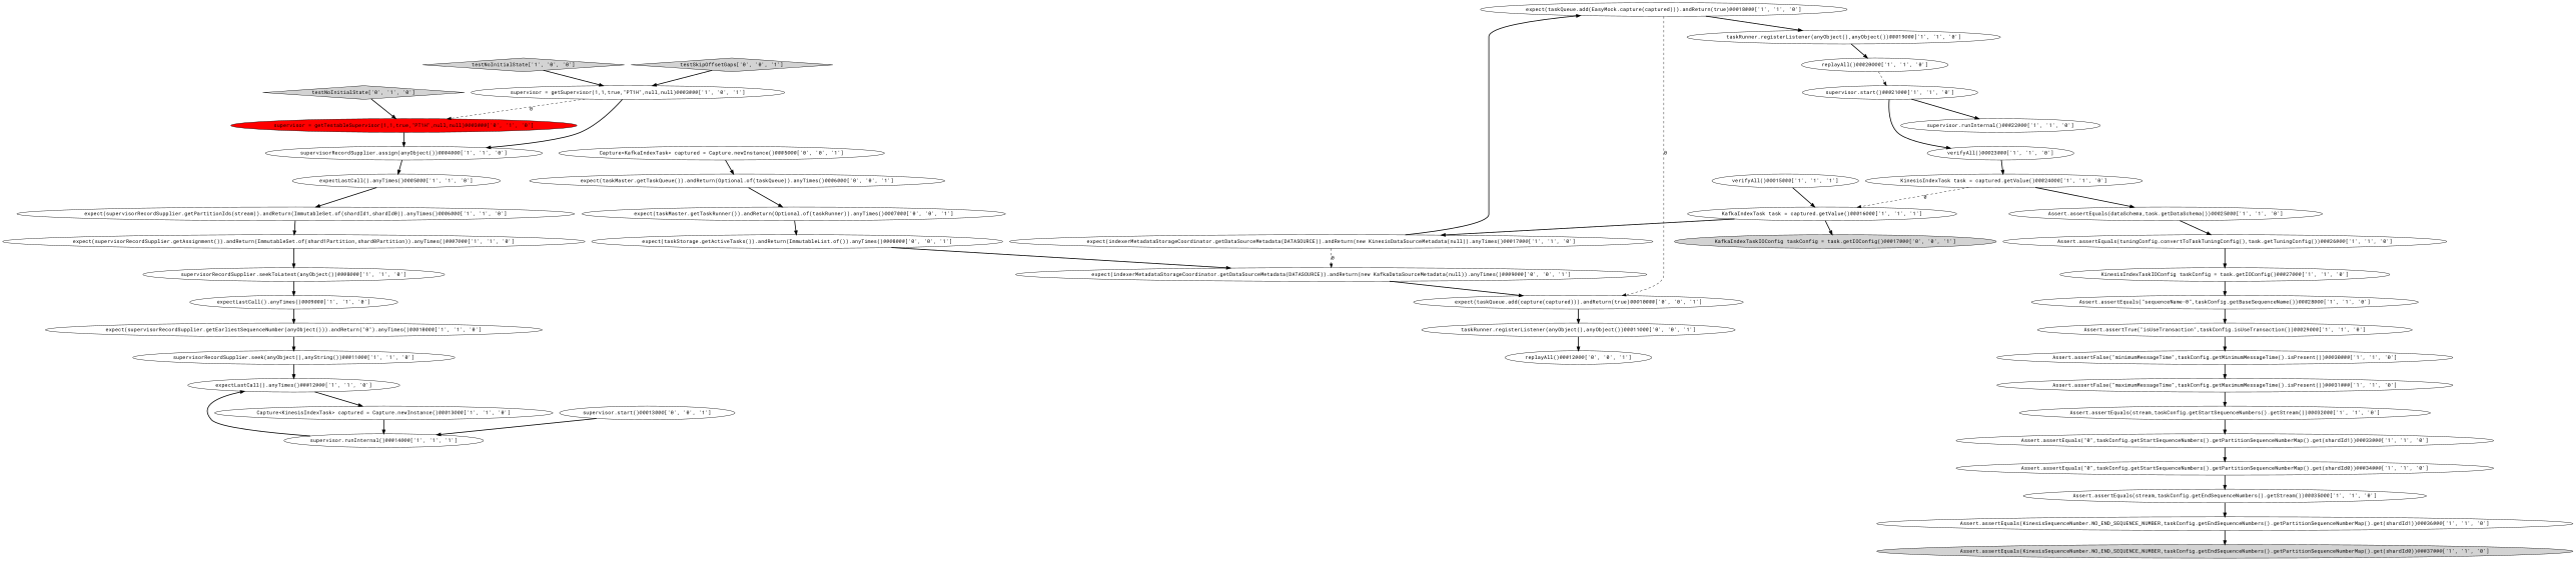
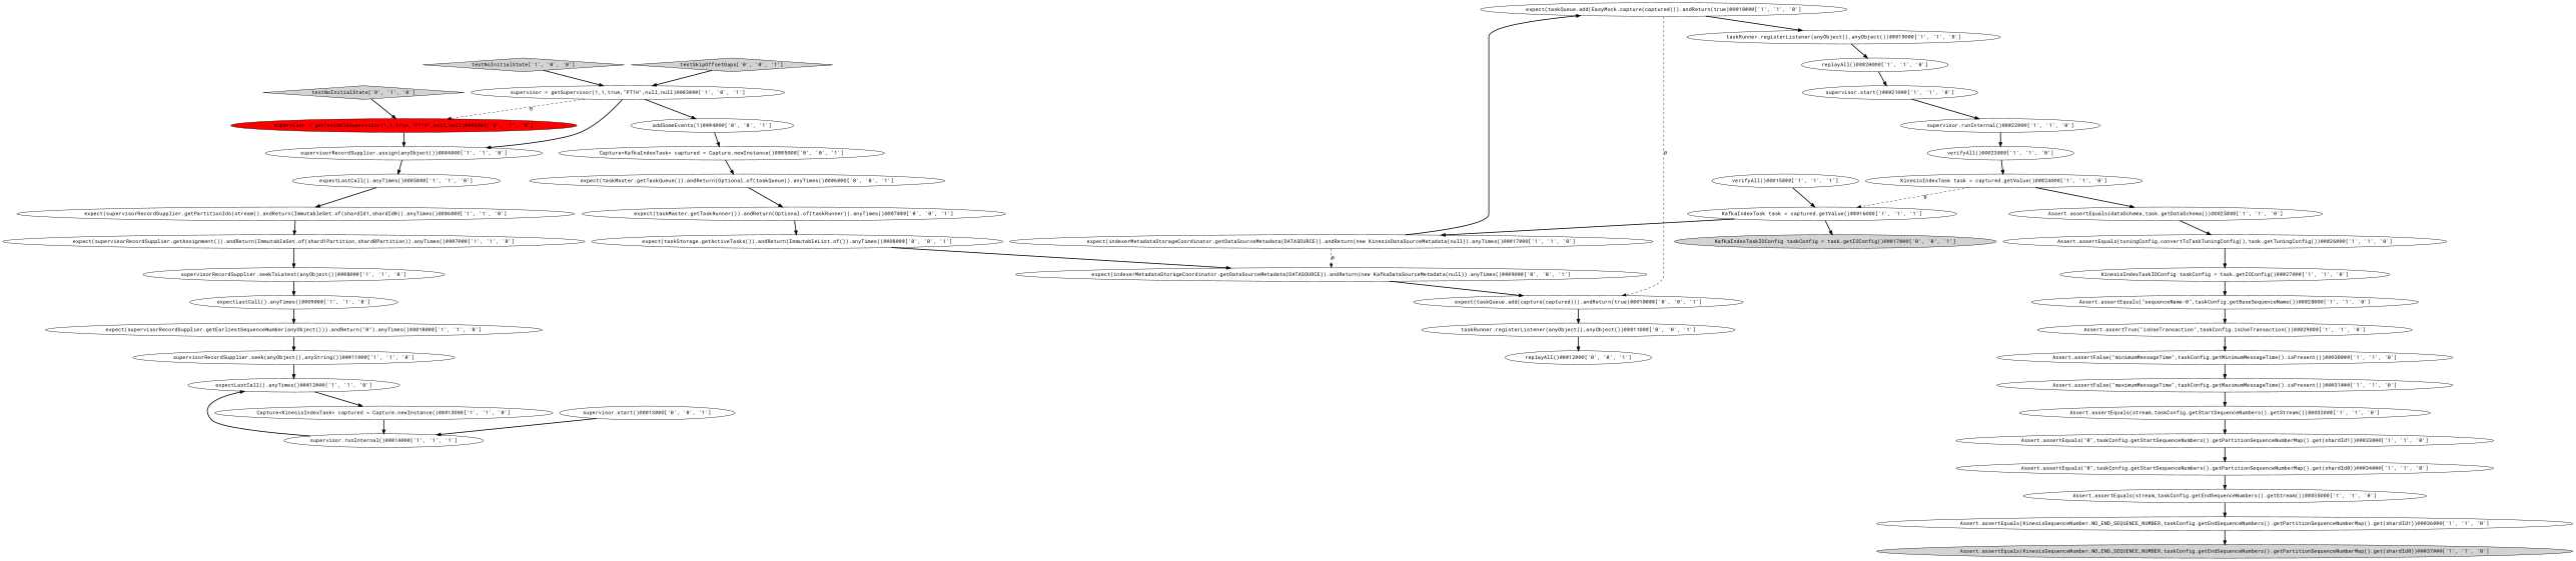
  digraph {
    fontname="Roboto Mono"
    node [fillcolor=white fontname="Roboto Mono" shape=ellipse style=filled]
    edge [fontname="Roboto Mono" style=bold]
    n1 [label="expectLastCall().anyTimes()@@@9@@@['1', '1', '0']"]
    n2 [label="expect(supervisorRecordSupplier.getEarliestSequenceNumber(anyObject())).andReturn(\"0\").anyTimes()@@@10@@@['1', '1', '0']"]
    n3 [label="supervisorRecordSupplier.seek(anyObject(),anyString())@@@11@@@['1', '1', '0']"]
    n4 [label="supervisor.runInternal()@@@22@@@['1', '1', '0']"]
    n5 [label="verifyAll()@@@23@@@['1', '1', '0']"]
    n6 [label="KinesisIndexTask task = captured.getValue()@@@24@@@['1', '1', '0']"]
    n7 [label="Assert.assertFalse(\"minimumMessageTime\",taskConfig.getMinimumMessageTime().isPresent())@@@30@@@['1', '1', '0']"]
    n8 [label="Assert.assertFalse(\"maximumMessageTime\",taskConfig.getMaximumMessageTime().isPresent())@@@31@@@['1', '1', '0']"]
    n9 [label="Assert.assertEquals(stream,taskConfig.getStartSequenceNumbers().getStream())@@@32@@@['1', '1', '0']"]
    n10 [label="supervisor.start()@@@21@@@['1', '1', '0']"]
    n11 [label="expect(taskQueue.add(EasyMock.capture(captured))).andReturn(true)@@@18@@@['1', '1', '0']"]
    n12 [label="expect(taskQueue.add(capture(captured))).andReturn(true)@@@10@@@['0', '0', '1']"]
    n13 [label="taskRunner.registerListener(anyObject(),anyObject())@@@19@@@['1', '1', '0']"]
    n14 [label="taskRunner.registerListener(anyObject(),anyObject())@@@11@@@['0', '0', '1']"]
    n15 [label="replayAll()@@@20@@@['1', '1', '0']"]
    n16 [label="expect(indexerMetadataStorageCoordinator.getDataSourceMetadata(DATASOURCE)).andReturn(new KinesisDataSourceMetadata(null)).anyTimes()@@@17@@@['1', '1', '0']"]
    n17 [label="expect(indexerMetadataStorageCoordinator.getDataSourceMetadata(DATASOURCE)).andReturn(new KafkaDataSourceMetadata(null)).anyTimes()@@@9@@@['0', '0', '1']"]
    n18 [label="Assert.assertEquals(KinesisSequenceNumber.NO_END_SEQUENCE_NUMBER,taskConfig.getEndSequenceNumbers().getPartitionSequenceNumberMap().get(shardId1))@@@36@@@['1', '1', '0']"]
    n19 [fillcolor=lightgray label="Assert.assertEquals(KinesisSequenceNumber.NO_END_SEQUENCE_NUMBER,taskConfig.getEndSequenceNumbers().getPartitionSequenceNumberMap().get(shardId0))@@@37@@@['1', '1', '0']"]
    n20 [label="Assert.assertEquals(stream,taskConfig.getEndSequenceNumbers().getStream())@@@35@@@['1', '1', '0']"]
    n21 [label="expect(taskStorage.getActiveTasks()).andReturn(ImmutableList.of()).anyTimes()@@@8@@@['0', '0', '1']"]
    n22 [fillcolor=lightgray label="testSkipOffsetGaps['0', '0', '1']" shape=diamond]
    n23 [label="supervisor = getSupervisor(1,1,true,\"PT1H\",null,null)@@@3@@@['1', '0', '1']"]
+   n24 [label="addSomeEvents(1)@@@4@@@['0', '0', '1']"]
    n25 [label="supervisorRecordSupplier.assign(anyObject())@@@4@@@['1', '1', '0']"]
    n26 [fillcolor=red label="supervisor = getTestableSupervisor(1,1,true,\"PT1H\",null,null)@@@3@@@['0', '1', '0']"]
    n27 [label="Capture<KafkaIndexTask> captured = Capture.newInstance()@@@5@@@['0', '0', '1']"]
    n28 [label="expectLastCall().anyTimes()@@@5@@@['1', '1', '0']"]
    n29 [label="expect(taskMaster.getTaskQueue()).andReturn(Optional.of(taskQueue)).anyTimes()@@@6@@@['0', '0', '1']"]
    n30 [label="expect(taskMaster.getTaskRunner()).andReturn(Optional.of(taskRunner)).anyTimes()@@@7@@@['0', '0', '1']"]
    n31 [label="expect(supervisorRecordSupplier.getPartitionIds(stream)).andReturn(ImmutableSet.of(shardId1,shardId0)).anyTimes()@@@6@@@['1', '1', '0']"]
    n32 [label="expect(supervisorRecordSupplier.getAssignment()).andReturn(ImmutableSet.of(shard1Partition,shard0Partition)).anyTimes()@@@7@@@['1', '1', '0']"]
    n33 [label="Assert.assertTrue(\"isUseTransaction\",taskConfig.isUseTransaction())@@@29@@@['1', '1', '0']"]
    n34 [fillcolor=lightgray label="KafkaIndexTaskIOConfig taskConfig = task.getIOConfig()@@@17@@@['0', '0', '1']"]
    n35 [label="supervisorRecordSupplier.seekToLatest(anyObject())@@@8@@@['1', '1', '0']"]
    n36 [label="KafkaIndexTask task = captured.getValue()@@@16@@@['1', '1', '1']"]
    n37 [label="Assert.assertEquals(dataSchema,task.getDataSchema())@@@25@@@['1', '1', '0']"]
    n38 [label="Assert.assertEquals(tuningConfig.convertToTaskTuningConfig(),task.getTuningConfig())@@@26@@@['1', '1', '0']"]
    n39 [label="verifyAll()@@@15@@@['1', '1', '1']"]
    n40 [label="expectLastCall().anyTimes()@@@12@@@['1', '1', '0']"]
    n41 [label="Capture<KinesisIndexTask> captured = Capture.newInstance()@@@13@@@['1', '1', '0']"]
    n42 [label="supervisor.runInternal()@@@14@@@['1', '1', '1']"]
    n43 [label="Assert.assertEquals(\"sequenceName-0\",taskConfig.getBaseSequenceName())@@@28@@@['1', '1', '0']"]
    n44 [label="replayAll()@@@12@@@['0', '0', '1']"]
    n45 [label="KinesisIndexTaskIOConfig taskConfig = task.getIOConfig()@@@27@@@['1', '1', '0']"]
    n46 [fillcolor=lightgray label="testNoInitialState['1', '0', '0']" shape=diamond]
    n47 [label="supervisor.start()@@@13@@@['0', '0', '1']"]
    n48 [label="Assert.assertEquals(\"0\",taskConfig.getStartSequenceNumbers().getPartitionSequenceNumberMap().get(shardId1))@@@33@@@['1', '1', '0']"]
    n49 [label="Assert.assertEquals(\"0\",taskConfig.getStartSequenceNumbers().getPartitionSequenceNumberMap().get(shardId0))@@@34@@@['1', '1', '0']"]
    n50 [fillcolor=lightgray label="testNoInitialState['0', '1', '0']" shape=diamond]
    n1 -> n2
    n2 -> n3
    n3 -> n40
-   n10 -> n5
+   n4 -> n5
    n5 -> n6
    n6 -> n36 [label=0 style=dashed]
    n6 -> n37
    n7 -> n8
    n8 -> n9
    n9 -> n48
    n10 -> n4
    n11 -> n12 [label=0 style=dashed]
    n11 -> n13
    n12 -> n14
    n13 -> n15
    n14 -> n44
-   n15 -> n10 [style=dashed]
+   n15 -> n10
    n16 -> n11
    n16 -> n17 [label=0 style=dashed]
    n17 -> n12
    n18 -> n19
    n20 -> n18
    n21 -> n17
    n22 -> n23
+   n23 -> n24
    n23 -> n25
    n23 -> n26 [label=0 style=dashed]
+   n24 -> n27
    n25 -> n28
    n26 -> n25
    n27 -> n29
    n28 -> n31
    n29 -> n30
    n30 -> n21
    n31 -> n32
    n32 -> n35
    n33 -> n7
    n35 -> n1
    n36 -> n16
    n36 -> n34
    n37 -> n38
    n38 -> n45
    n39 -> n36
    n40 -> n41
    n41 -> n42
    n42 -> n40
    n43 -> n33
    n45 -> n43
    n46 -> n23
    n47 -> n42
    n48 -> n49
    n49 -> n20
    n50 -> n26
  }
